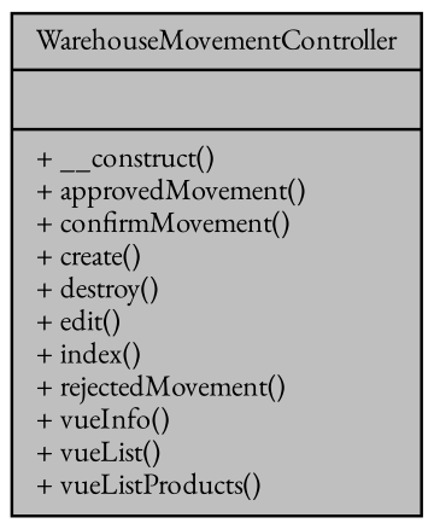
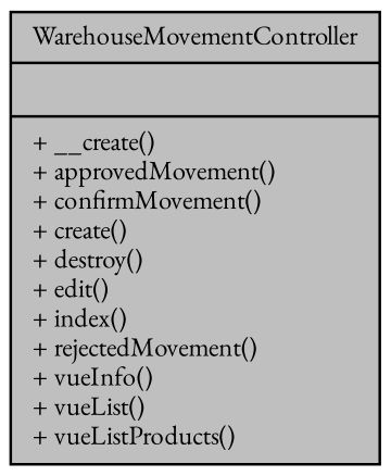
  digraph {
    fontname="EB Garamond"
-   n1 [color=black fillcolor=grey75 fontcolor=black fontname="EB Garamond" fontsize=10 height=0.2 label="{WarehouseMovementController\n||+ __construct()\l+ approvedMovement()\l+ confirmMovement()\l+ create()\l+ destroy()\l+ edit()\l+ index()\l+ rejectedMovement()\l+ vueInfo()\l+ vueList()\l+ vueListProducts()\l}" shape=record style=filled width=0.4]
+   n1 [color=black fillcolor=grey75 fontcolor=black fontname="EB Garamond" fontsize=10 height=0.2 label="{WarehouseMovementController\n||+ __create()\l+ approvedMovement()\l+ confirmMovement()\l+ create()\l+ destroy()\l+ edit()\l+ index()\l+ rejectedMovement()\l+ vueInfo()\l+ vueList()\l+ vueListProducts()\l}" shape=record style=filled width=0.4]
  }
